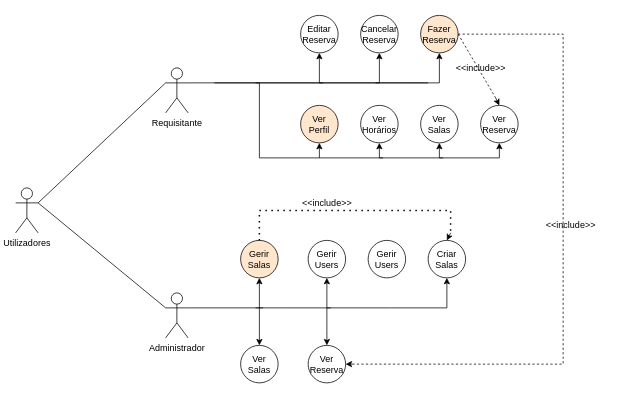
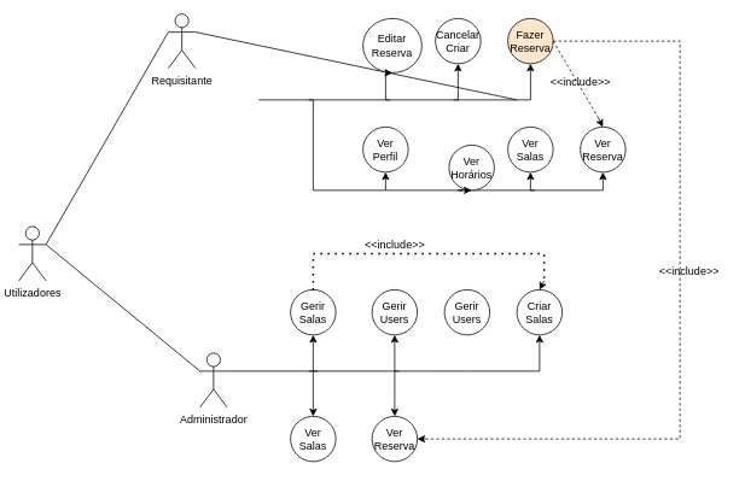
  <mxCell id="0" />
  <mxCell id="1" parent="0" />
  <mxCell id="2" value="Utilizadores" style="shape=umlActor;verticalLabelPosition=bottom;verticalAlign=top;html=1;outlineConnect=0;" vertex="1" parent="1"><mxGeometry x="20" y="250" width="30" height="60" as="geometry" /></mxCell>
- <mxCell id="3" value="Requisitante" style="shape=umlActor;verticalLabelPosition=bottom;verticalAlign=top;html=1;outlineConnect=0;" vertex="1" parent="1"><mxGeometry x="220" y="90" width="30" height="60" as="geometry" /></mxCell>
+ <mxCell id="3" value="Requisitante" style="shape=umlActor;verticalLabelPosition=bottom;verticalAlign=top;html=1;outlineConnect=0;" vertex="1" parent="1"><mxGeometry x="185" y="15" width="30" height="60" as="geometry" /></mxCell>
  <mxCell id="4" value="" style="endArrow=none;html=1;rounded=0;exitX=1;exitY=0.333;exitDx=0;exitDy=0;exitPerimeter=0;entryX=0;entryY=0.333;entryDx=0;entryDy=0;entryPerimeter=0;" edge="1" parent="1" source="2" target="3"><mxGeometry width="50" height="50" relative="1" as="geometry"><mxPoint x="110" y="320" as="sourcePoint" /><mxPoint x="160" y="270" as="targetPoint" /></mxGeometry></mxCell>
  <mxCell id="5" value="Administrador" style="shape=umlActor;verticalLabelPosition=bottom;verticalAlign=top;html=1;outlineConnect=0;" vertex="1" parent="1"><mxGeometry x="220" y="390" width="30" height="60" as="geometry" /></mxCell>
  <mxCell id="6" value="" style="endArrow=none;html=1;rounded=0;entryX=0;entryY=0.333;entryDx=0;entryDy=0;entryPerimeter=0;" edge="1" parent="1" target="5"><mxGeometry width="50" height="50" relative="1" as="geometry"><mxPoint x="50" y="270" as="sourcePoint" /><mxPoint x="200" y="270" as="targetPoint" /></mxGeometry></mxCell>
  <mxCell id="7" value="" style="endArrow=none;html=1;rounded=0;exitX=1;exitY=0.333;exitDx=0;exitDy=0;exitPerimeter=0;" edge="1" parent="1" source="3"><mxGeometry width="50" height="50" relative="1" as="geometry"><mxPoint x="440" y="330" as="sourcePoint" /><mxPoint x="570" y="110" as="targetPoint" /></mxGeometry></mxCell>
  <mxCell id="8" value="Fazer&lt;br&gt;Reserva" style="ellipse;whiteSpace=wrap;html=1;aspect=fixed;fillColor=#ffe6cc;" vertex="1" parent="1"><mxGeometry x="560" y="20" width="50" height="50" as="geometry" /></mxCell>
  <mxCell id="9" style="edgeStyle=orthogonalEdgeStyle;rounded=0;orthogonalLoop=1;jettySize=auto;html=1;entryX=0.5;entryY=1;entryDx=0;entryDy=0;" edge="1" parent="1" target="8"><mxGeometry relative="1" as="geometry"><mxPoint x="280" y="70" as="targetPoint" /><mxPoint x="285" y="110" as="sourcePoint" /><Array as="points"><mxPoint x="585" y="110" /></Array></mxGeometry></mxCell>
  <mxCell id="10" value="Ver&lt;br&gt;Reserva" style="ellipse;whiteSpace=wrap;html=1;aspect=fixed;" vertex="1" parent="1"><mxGeometry x="640" y="140" width="50" height="50" as="geometry" /></mxCell>
  <mxCell id="11" style="edgeStyle=orthogonalEdgeStyle;rounded=0;orthogonalLoop=1;jettySize=auto;html=1;entryX=0.5;entryY=1;entryDx=0;entryDy=0;" edge="1" parent="1" target="10"><mxGeometry relative="1" as="geometry"><mxPoint x="625" y="270" as="targetPoint" /><mxPoint x="340" y="110" as="sourcePoint" /><Array as="points"><mxPoint x="345" y="110" /><mxPoint x="345" y="210" /><mxPoint x="665" y="210" /></Array></mxGeometry></mxCell>
  <mxCell id="12" value="" style="endArrow=none;html=1;rounded=0;exitX=1;exitY=0.333;exitDx=0;exitDy=0;exitPerimeter=0;" edge="1" parent="1" source="5"><mxGeometry width="50" height="50" relative="1" as="geometry"><mxPoint x="310" y="410" as="sourcePoint" /><mxPoint x="520" y="410" as="targetPoint" /></mxGeometry></mxCell>
- <mxCell id="13" value="Gerir&lt;br&gt;Salas" style="ellipse;whiteSpace=wrap;html=1;aspect=fixed;fillColor=#ffe6cc;" vertex="1" parent="1"><mxGeometry x="320" y="320" width="50" height="50" as="geometry" /></mxCell>
+ <mxCell id="13" value="Gerir&lt;br&gt;Salas" style="ellipse;whiteSpace=wrap;html=1;aspect=fixed;" vertex="1" parent="1"><mxGeometry x="320" y="320" width="50" height="50" as="geometry" /></mxCell>
  <mxCell id="14" style="edgeStyle=orthogonalEdgeStyle;rounded=0;orthogonalLoop=1;jettySize=auto;html=1;entryX=0.5;entryY=1;entryDx=0;entryDy=0;" edge="1" parent="1" target="13"><mxGeometry relative="1" as="geometry"><mxPoint x="435" y="315" as="targetPoint" /><mxPoint x="340" y="410" as="sourcePoint" /><Array as="points"><mxPoint x="345" y="410" /></Array></mxGeometry></mxCell>
  <mxCell id="15" value="Ver&lt;br&gt;Salas" style="ellipse;whiteSpace=wrap;html=1;aspect=fixed;" vertex="1" parent="1"><mxGeometry x="320" y="460" width="50" height="50" as="geometry" /></mxCell>
  <mxCell id="16" value="Gerir&lt;br&gt;Users" style="ellipse;whiteSpace=wrap;html=1;aspect=fixed;" vertex="1" parent="1"><mxGeometry x="410" y="320" width="50" height="50" as="geometry" /></mxCell>
  <mxCell id="17" style="edgeStyle=orthogonalEdgeStyle;rounded=0;orthogonalLoop=1;jettySize=auto;html=1;entryX=0.5;entryY=1;entryDx=0;entryDy=0;" edge="1" parent="1" target="16"><mxGeometry relative="1" as="geometry"><mxPoint x="355" y="380" as="targetPoint" /><mxPoint x="440" y="410" as="sourcePoint" /><Array as="points"><mxPoint x="435" y="410" /></Array></mxGeometry></mxCell>
  <mxCell id="18" value="Criar&lt;br&gt;Salas" style="ellipse;whiteSpace=wrap;html=1;aspect=fixed;" vertex="1" parent="1"><mxGeometry x="570" y="320" width="50" height="50" as="geometry" /></mxCell>
  <mxCell id="19" style="edgeStyle=orthogonalEdgeStyle;rounded=0;orthogonalLoop=1;jettySize=auto;html=1;entryX=0.5;entryY=1;entryDx=0;entryDy=0;" edge="1" parent="1" target="18"><mxGeometry relative="1" as="geometry"><mxPoint x="480" y="360" as="targetPoint" /><mxPoint x="520" y="410" as="sourcePoint" /><Array as="points"><mxPoint x="595" y="410" /></Array></mxGeometry></mxCell>
  <mxCell id="20" value="Ver&lt;br&gt;Reserva" style="ellipse;whiteSpace=wrap;html=1;aspect=fixed;" vertex="1" parent="1"><mxGeometry x="410" y="460" width="50" height="50" as="geometry" /></mxCell>
  <mxCell id="21" style="edgeStyle=orthogonalEdgeStyle;rounded=0;orthogonalLoop=1;jettySize=auto;html=1;entryX=0.5;entryY=0;entryDx=0;entryDy=0;" edge="1" parent="1" target="15"><mxGeometry relative="1" as="geometry"><mxPoint x="389" y="410" as="targetPoint" /><mxPoint x="350" y="410" as="sourcePoint" /><Array as="points"><mxPoint x="345" y="410" /></Array></mxGeometry></mxCell>
  <mxCell id="22" style="edgeStyle=orthogonalEdgeStyle;rounded=0;orthogonalLoop=1;jettySize=auto;html=1;entryX=0.5;entryY=0;entryDx=0;entryDy=0;" edge="1" parent="1" target="20"><mxGeometry relative="1" as="geometry"><mxPoint x="355" y="470" as="targetPoint" /><mxPoint x="435" y="410" as="sourcePoint" /><Array as="points"><mxPoint x="435" y="440" /><mxPoint x="435" y="440" /></Array></mxGeometry></mxCell>
- <mxCell id="23" value="Editar&lt;br&gt;Reserva" style="ellipse;whiteSpace=wrap;html=1;aspect=fixed;" vertex="1" parent="1"><mxGeometry x="400" y="20" width="50" height="50" as="geometry" /></mxCell>
+ <mxCell id="23" value="Editar&lt;br&gt;Reserva" style="ellipse;whiteSpace=wrap;html=1;aspect=fixed;" vertex="1" parent="1"><mxGeometry x="400" y="20" width="65" height="60" as="geometry" /></mxCell>
  <mxCell id="24" style="edgeStyle=orthogonalEdgeStyle;rounded=0;orthogonalLoop=1;jettySize=auto;html=1;entryX=0.5;entryY=1;entryDx=0;entryDy=0;" edge="1" parent="1" target="23"><mxGeometry relative="1" as="geometry"><mxPoint x="410" y="90" as="targetPoint" /><mxPoint x="430" y="110" as="sourcePoint" /><Array as="points"><mxPoint x="425" y="110" /></Array></mxGeometry></mxCell>
- <mxCell id="25" value="Cancelar&lt;br&gt;Reserva" style="ellipse;whiteSpace=wrap;html=1;aspect=fixed;" vertex="1" parent="1"><mxGeometry x="480" y="20" width="50" height="50" as="geometry" /></mxCell>
+ <mxCell id="25" value="Cancelar&lt;br&gt;Criar" style="ellipse;whiteSpace=wrap;html=1;aspect=fixed;" vertex="1" parent="1"><mxGeometry x="480" y="20" width="50" height="50" as="geometry" /></mxCell>
  <mxCell id="26" style="edgeStyle=orthogonalEdgeStyle;rounded=0;orthogonalLoop=1;jettySize=auto;html=1;entryX=0.5;entryY=1;entryDx=0;entryDy=0;" edge="1" parent="1" target="25"><mxGeometry relative="1" as="geometry"><mxPoint x="435" y="80" as="targetPoint" /><mxPoint x="500" y="110" as="sourcePoint" /><Array as="points"><mxPoint x="505" y="110" /></Array></mxGeometry></mxCell>
- <mxCell id="27" value="Ver&lt;br&gt;Perfil" style="ellipse;whiteSpace=wrap;html=1;aspect=fixed;fillColor=#ffe6cc;" vertex="1" parent="1"><mxGeometry x="400" y="140" width="50" height="50" as="geometry" /></mxCell>
+ <mxCell id="27" value="Ver&lt;br&gt;Perfil" style="ellipse;whiteSpace=wrap;html=1;aspect=fixed;" vertex="1" parent="1"><mxGeometry x="400" y="140" width="50" height="50" as="geometry" /></mxCell>
  <mxCell id="28" style="edgeStyle=orthogonalEdgeStyle;rounded=0;orthogonalLoop=1;jettySize=auto;html=1;entryX=0.5;entryY=1;entryDx=0;entryDy=0;" edge="1" parent="1" target="27"><mxGeometry relative="1" as="geometry"><mxPoint x="434.58" y="220" as="targetPoint" /><mxPoint x="425" y="210" as="sourcePoint" /><Array as="points"><mxPoint x="425" y="210" /><mxPoint x="425" y="210" /></Array></mxGeometry></mxCell>
- <mxCell id="29" value="Ver&lt;br&gt;Horários" style="ellipse;whiteSpace=wrap;html=1;aspect=fixed;" vertex="1" parent="1"><mxGeometry x="480" y="140" width="50" height="50" as="geometry" /></mxCell>
+ <mxCell id="29" value="Ver&lt;br&gt;Horários" style="ellipse;whiteSpace=wrap;html=1;aspect=fixed;" vertex="1" parent="1"><mxGeometry x="495" y="160" width="50" height="50" as="geometry" /></mxCell>
  <mxCell id="30" value="Ver&lt;br&gt;Salas" style="ellipse;whiteSpace=wrap;html=1;aspect=fixed;" vertex="1" parent="1"><mxGeometry x="560" y="140" width="50" height="50" as="geometry" /></mxCell>
  <mxCell id="31" style="edgeStyle=orthogonalEdgeStyle;rounded=0;orthogonalLoop=1;jettySize=auto;html=1;entryX=0.5;entryY=1;entryDx=0;entryDy=0;" edge="1" parent="1" target="29"><mxGeometry relative="1" as="geometry"><mxPoint x="225" y="-30" as="targetPoint" /><mxPoint x="510" y="210" as="sourcePoint" /><Array as="points"><mxPoint x="505" y="210" /></Array></mxGeometry></mxCell>
  <mxCell id="32" style="edgeStyle=orthogonalEdgeStyle;rounded=0;orthogonalLoop=1;jettySize=auto;html=1;entryX=0.5;entryY=1;entryDx=0;entryDy=0;" edge="1" parent="1" target="30"><mxGeometry relative="1" as="geometry"><mxPoint x="515" y="200" as="targetPoint" /><mxPoint x="590" y="210" as="sourcePoint" /><Array as="points"><mxPoint x="585" y="210" /></Array></mxGeometry></mxCell>
  <mxCell id="33" value="" style="endArrow=none;dashed=1;html=1;rounded=0;exitX=1;exitY=0.5;exitDx=0;exitDy=0;" edge="1" parent="1" source="8"><mxGeometry width="50" height="50" relative="1" as="geometry"><mxPoint x="390" y="250" as="sourcePoint" /><mxPoint x="660" y="130" as="targetPoint" /></mxGeometry></mxCell>
  <mxCell id="34" value="" style="endArrow=classic;html=1;rounded=0;entryX=0.5;entryY=0;entryDx=0;entryDy=0;" edge="1" parent="1" target="10"><mxGeometry width="50" height="50" relative="1" as="geometry"><mxPoint x="660" y="130" as="sourcePoint" /><mxPoint x="420" y="-30" as="targetPoint" /></mxGeometry></mxCell>
  <mxCell id="35" value="&amp;lt;&amp;lt;include&amp;gt;&amp;gt;" style="text;html=1;align=center;verticalAlign=middle;resizable=0;points=[];autosize=1;strokeColor=none;fillColor=none;" vertex="1" parent="1"><mxGeometry x="600" y="80" width="80" height="20" as="geometry" /></mxCell>
  <mxCell id="36" value="&amp;lt;&amp;lt;include&amp;gt;&amp;gt;" style="text;html=1;align=center;verticalAlign=middle;resizable=0;points=[];autosize=1;strokeColor=none;fillColor=none;" vertex="1" parent="1"><mxGeometry x="395" y="260" width="80" height="20" as="geometry" /></mxCell>
  <mxCell id="37" value="" style="endArrow=classic;html=1;rounded=0;entryX=0.5;entryY=0;entryDx=0;entryDy=0;" edge="1" parent="1" target="18"><mxGeometry width="50" height="50" relative="1" as="geometry"><mxPoint x="600" y="310" as="sourcePoint" /><mxPoint x="600" y="270" as="targetPoint" /></mxGeometry></mxCell>
  <mxCell id="38" value="" style="endArrow=none;dashed=1;html=1;rounded=0;exitX=1;exitY=0.5;exitDx=0;exitDy=0;" edge="1" parent="1" source="8"><mxGeometry width="50" height="50" relative="1" as="geometry"><mxPoint x="620" y="55" as="sourcePoint" /><mxPoint x="470" y="485" as="targetPoint" /><Array as="points"><mxPoint x="750" y="45" /><mxPoint x="750" y="485" /></Array></mxGeometry></mxCell>
  <mxCell id="39" value="" style="endArrow=classic;html=1;rounded=0;entryX=1;entryY=0.5;entryDx=0;entryDy=0;" edge="1" parent="1" target="20"><mxGeometry width="50" height="50" relative="1" as="geometry"><mxPoint x="470" y="485" as="sourcePoint" /><mxPoint x="450" y="240" as="targetPoint" /></mxGeometry></mxCell>
  <mxCell id="40" value="&amp;lt;&amp;lt;include&amp;gt;&amp;gt;" style="text;html=1;align=center;verticalAlign=middle;resizable=0;points=[];autosize=1;strokeColor=none;fillColor=none;" vertex="1" parent="1"><mxGeometry x="720" y="290" width="80" height="20" as="geometry" /></mxCell>
  <mxCell id="41" value="Gerir&lt;br&gt;Users" style="ellipse;whiteSpace=wrap;html=1;aspect=fixed;" vertex="1" parent="1"><mxGeometry x="490" y="320" width="50" height="50" as="geometry" /></mxCell>
  <mxCell id="42" value="" style="endArrow=none;dashed=1;html=1;dashPattern=1 3;strokeWidth=2;rounded=0;exitX=0.5;exitY=0;exitDx=0;exitDy=0;" edge="1" parent="1" source="13"><mxGeometry width="50" height="50" relative="1" as="geometry"><mxPoint x="530" y="380" as="sourcePoint" /><mxPoint x="600" y="310" as="targetPoint" /><Array as="points"><mxPoint x="345" y="280" /><mxPoint x="600" y="280" /><mxPoint x="600" y="300" /></Array></mxGeometry></mxCell>
